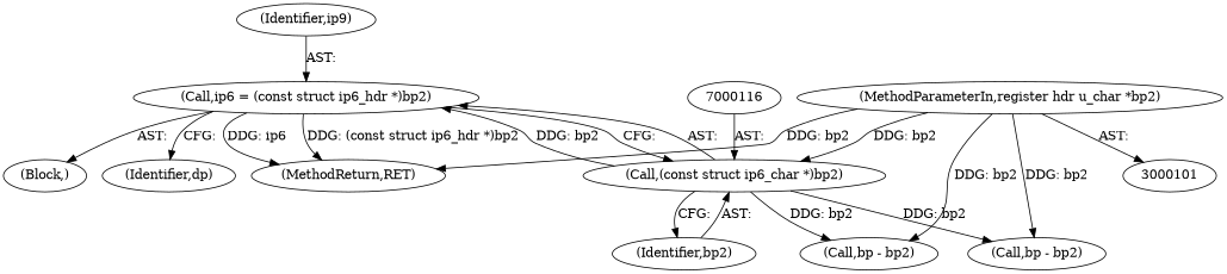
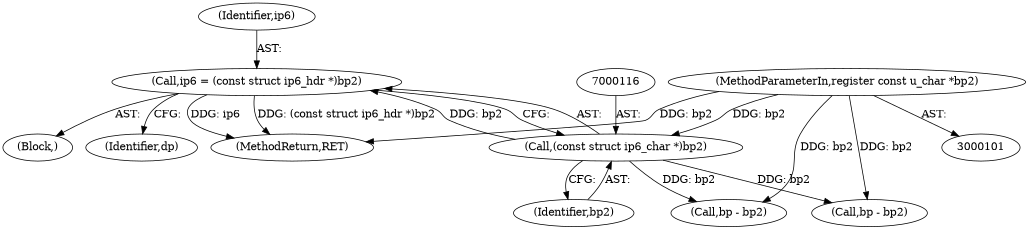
  digraph {
    n1 [label="(Call,ip6 = (const struct ip6_hdr *)bp2)"]
    n2 [label="(Call,(const struct ip6_char *)bp2)"]
    n3 [label="(Block,)"]
    n4 [label="(MethodReturn,RET)"]
    n5 [label="(Identifier,dp)"]
    n6 [label="(Call,bp - bp2)"]
    n7 [label="(Call,bp - bp2)"]
    n8 [label="(Identifier,bp2)"]
-   n9 [label="(MethodParameterIn,register hdr u_char *bp2)"]
+   n9 [label="(MethodParameterIn,register const u_char *bp2)"]
    n10 [label=3000101]
-   n11 [label="(Identifier,ip9)"]
+   n11 [label="(Identifier,ip6)"]
    n12 [label=7000116]
    n1 -> n2 [label="CFG: "]
    n1 -> n3 [label="AST: "]
    n1 -> n4 [label="DDG: ip6"]
    n1 -> n4 [label="DDG: (const struct ip6_hdr *)bp2"]
    n1 -> n5 [label="CFG: "]
    n2 -> n1 [label="AST: "]
    n2 -> n1 [label="DDG: bp2"]
    n2 -> n6 [label="DDG: bp2"]
    n2 -> n7 [label="DDG: bp2"]
    n2 -> n8 [label="CFG: "]
    n8 -> n2 [label="AST: "]
    n9 -> n2 [label="DDG: bp2"]
    n9 -> n4 [label="DDG: bp2"]
    n9 -> n6 [label="DDG: bp2"]
    n9 -> n7 [label="DDG: bp2"]
    n9 -> n10 [label="AST: "]
    n11 -> n1 [label="AST: "]
    n12 -> n2 [label="AST: "]
  }
